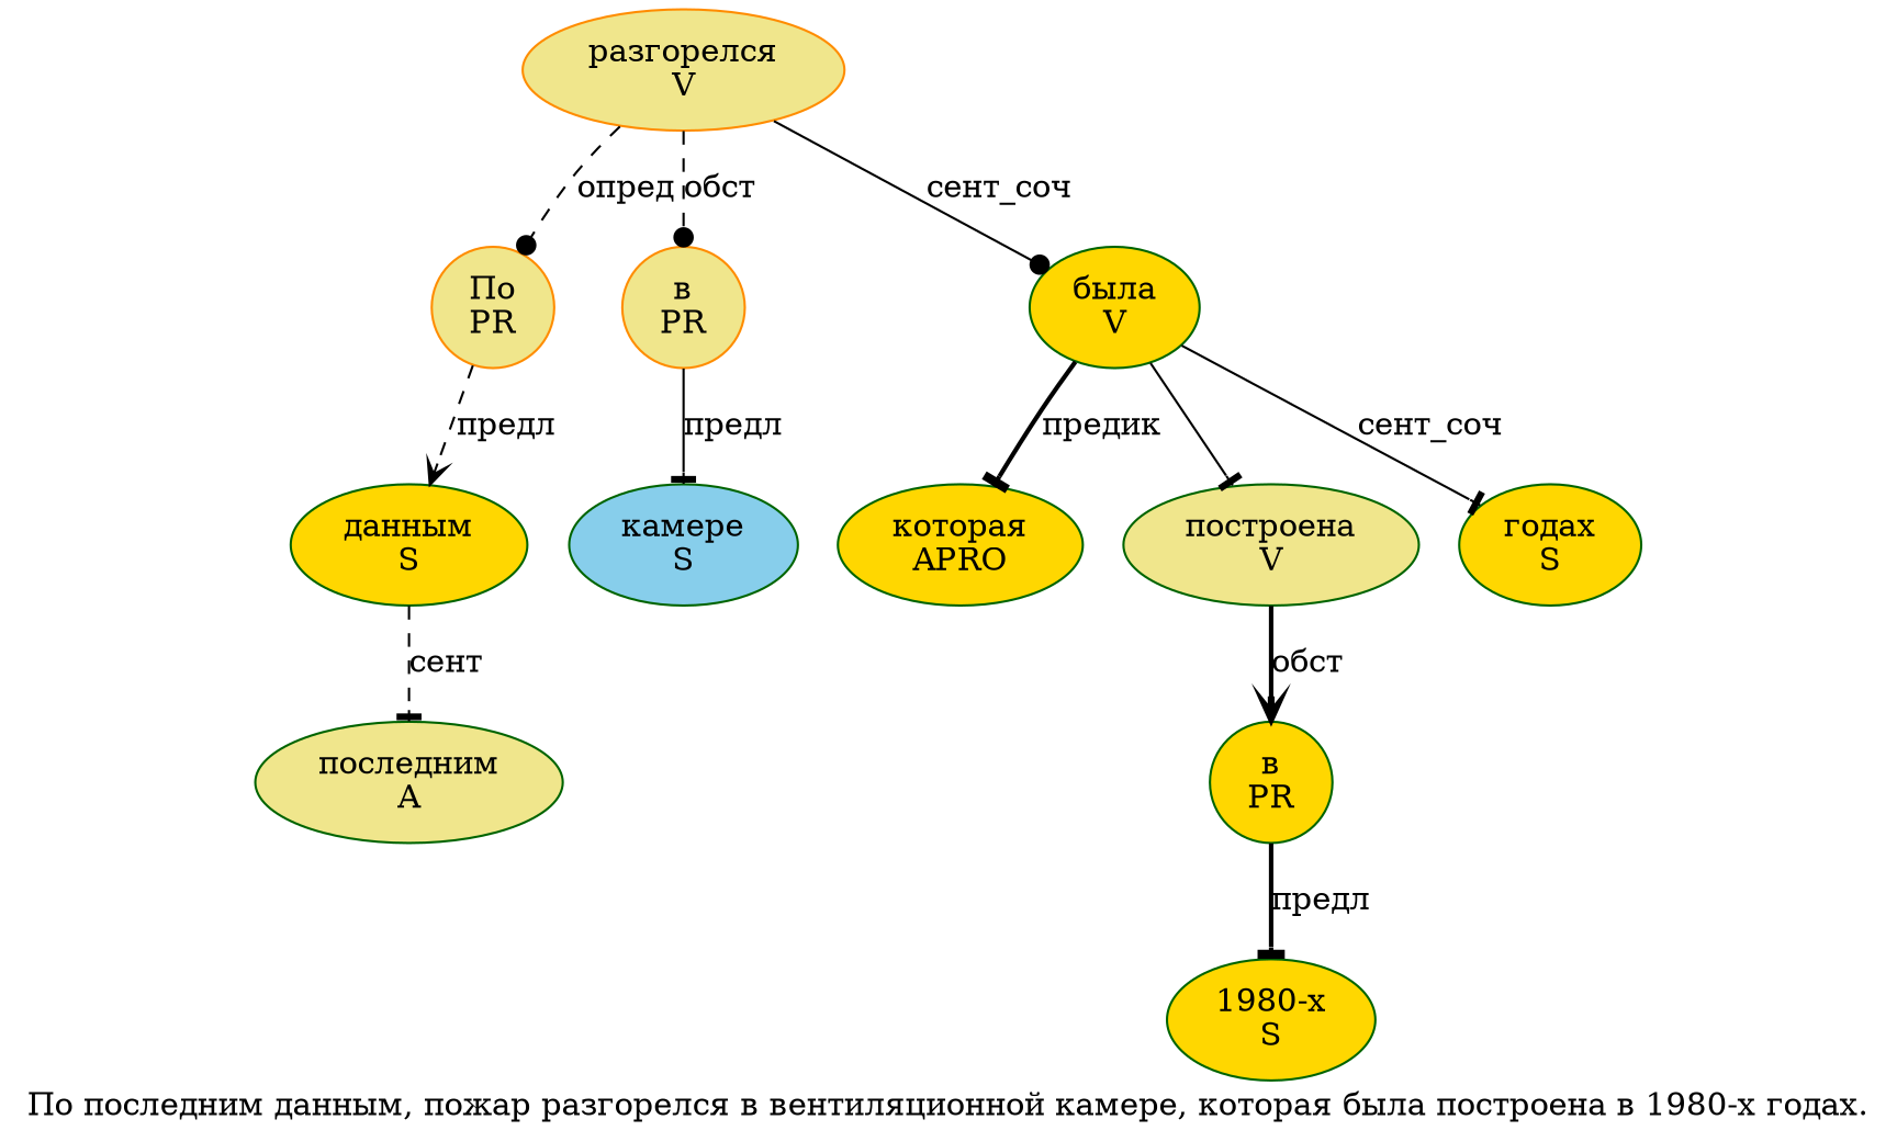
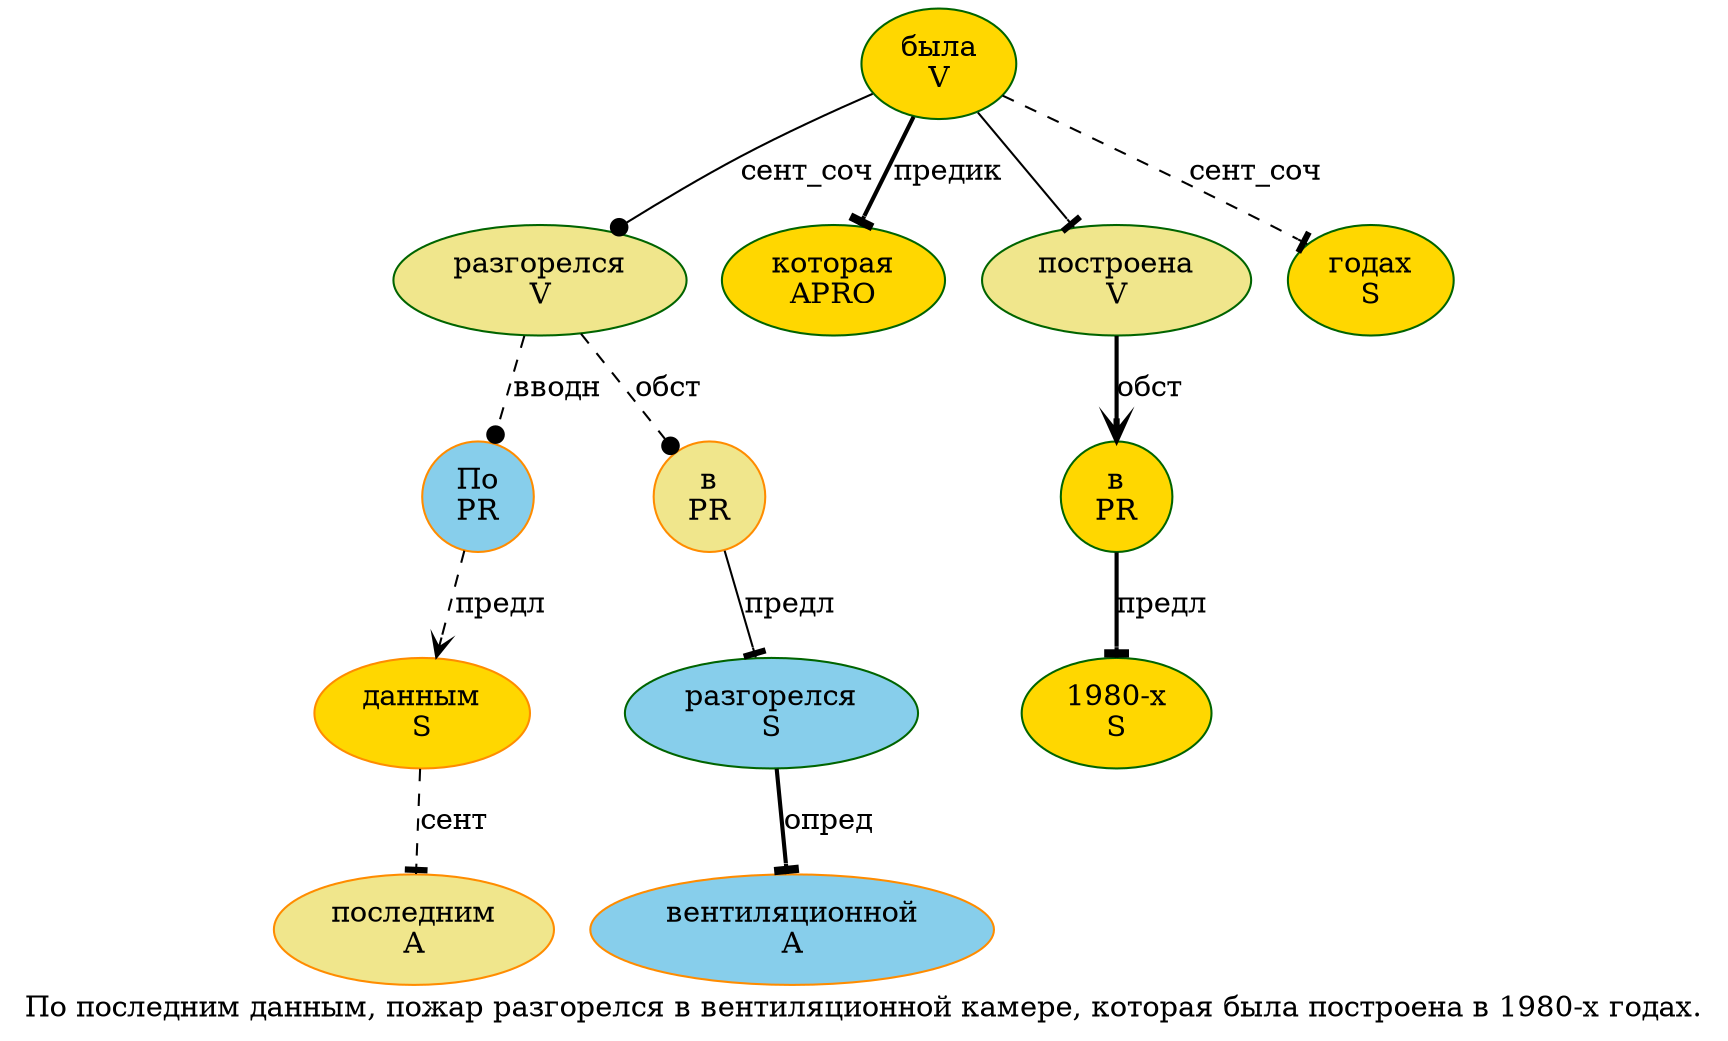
  digraph {
    label="По последним данным, пожар разгорелся в вентиляционной камере, которая была построена в 1980-х годах."
    node [color=darkgreen fillcolor=gold penwidth=1 shape=ellipse style=filled]
    edge [arrowhead=tee style=dashed]
-   n1 [color=darkorange fillcolor=khaki label="По\nPR"]
-   n2 [label="данным\nS"]
-   n3 [fillcolor=khaki label="последним\nA"]
-   n4 [color=darkorange fillcolor=khaki label="разгорелся\nV"]
+   n1 [color=darkorange fillcolor=skyblue label="По\nPR"]
+   n2 [color=darkorange label="данным\nS"]
+   n3 [color=darkorange fillcolor=khaki label="последним\nA"]
+   n4 [fillcolor=khaki label="разгорелся\nV"]
    n5 [color=darkorange fillcolor=khaki label="в\nPR"]
    n6 [label="была\nV"]
-   n7 [fillcolor=skyblue label="камере\nS"]
+   n7 [fillcolor=skyblue label="разгорелся\nS"]
    n8 [label="которая\nAPRO"]
    n9 [fillcolor=khaki label="построена\nV"]
    n10 [label="годах\nS"]
+   n11 [color=darkorange fillcolor=skyblue label="вентиляционной\nA"]
    n12 [label="в\nPR"]
    n13 [label="1980-х\nS"]
    n1 -> n2 [arrowhead=vee label="предл"]
    n2 -> n3 [label="сент"]
-   n4 -> n1 [arrowhead=dot label="опред"]
+   n4 -> n1 [arrowhead=dot label="вводн"]
    n4 -> n5 [arrowhead=dot label="обст"]
-   n4 -> n6 [arrowhead=dot label="сент_соч" style=solid]
+   n6 -> n4 [arrowhead=dot label="сент_соч" style=solid]
    n5 -> n7 [label="предл" style=solid]
    n6 -> n8 [label="предик" style=bold]
    n6 -> n9 [style=solid]
-   n6 -> n10 [label="сент_соч" style=solid]
+   n6 -> n10 [label="сент_соч"]
+   n7 -> n11 [label="опред" style=bold]
    n9 -> n12 [arrowhead=vee label="обст" style=bold]
    n12 -> n13 [label="предл" style=bold]
  }
